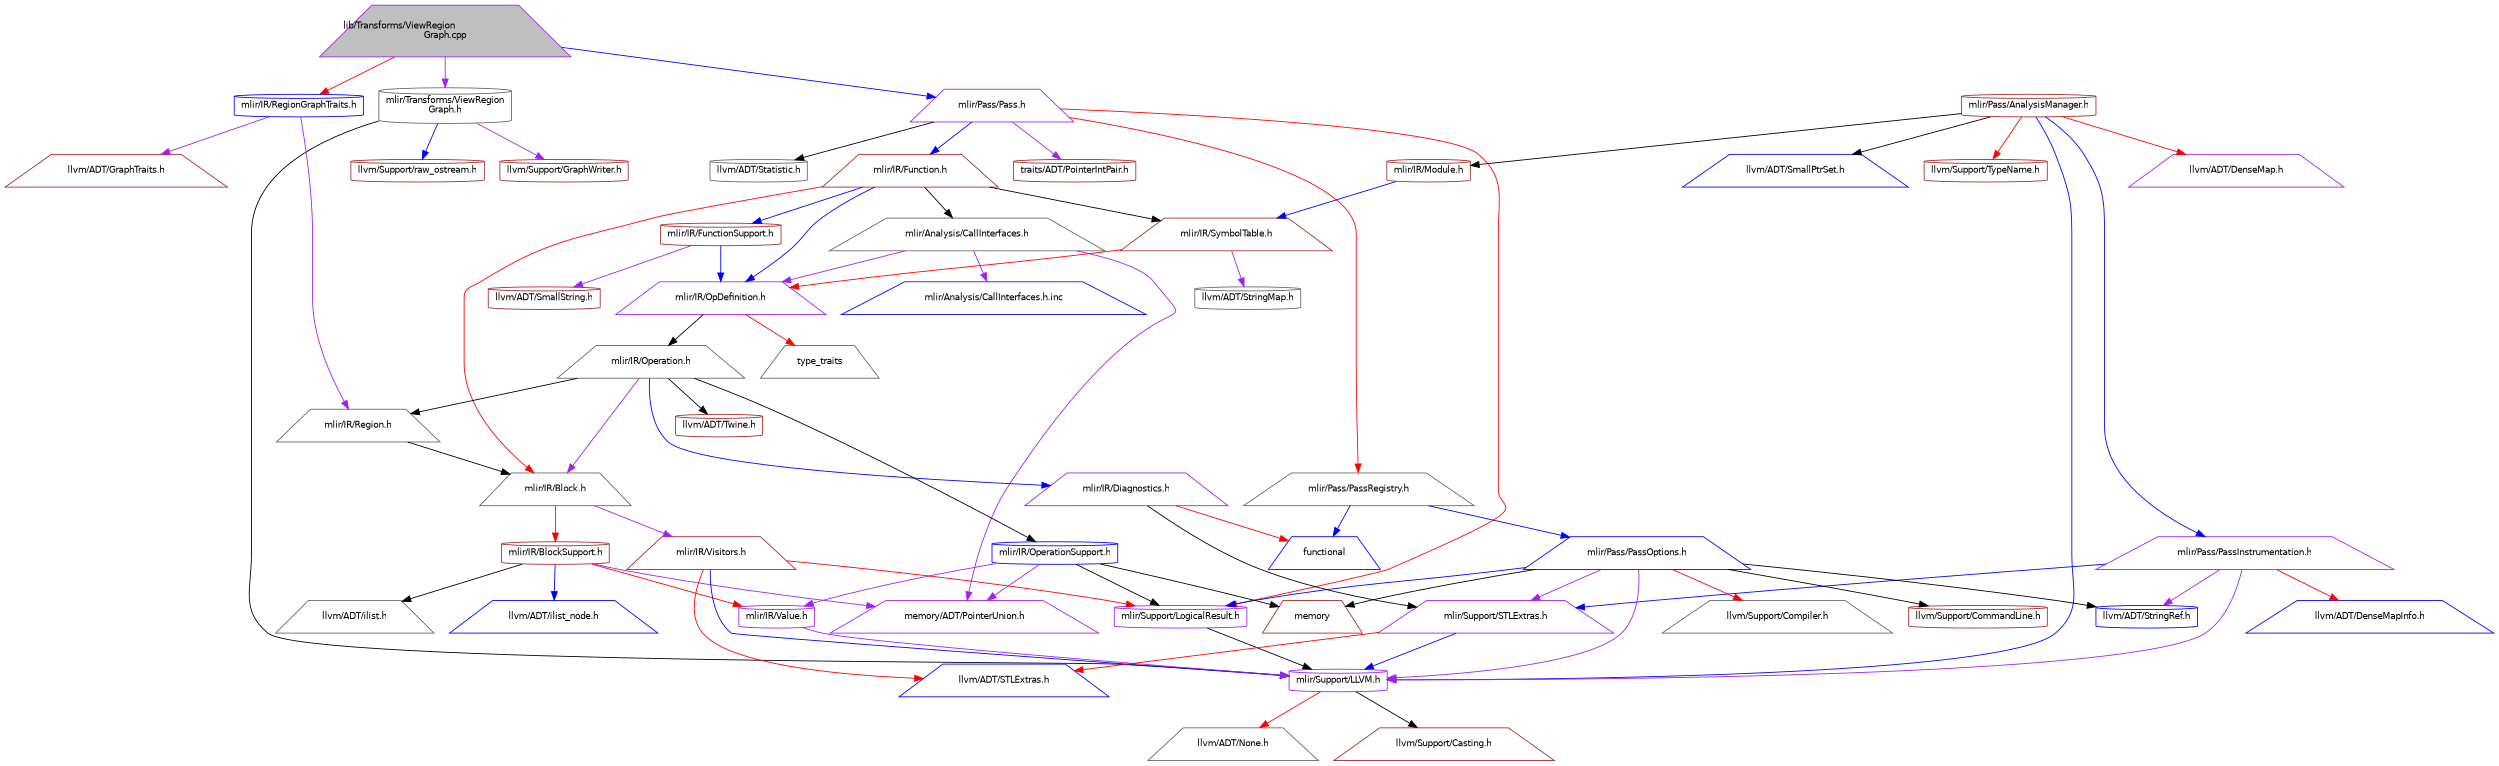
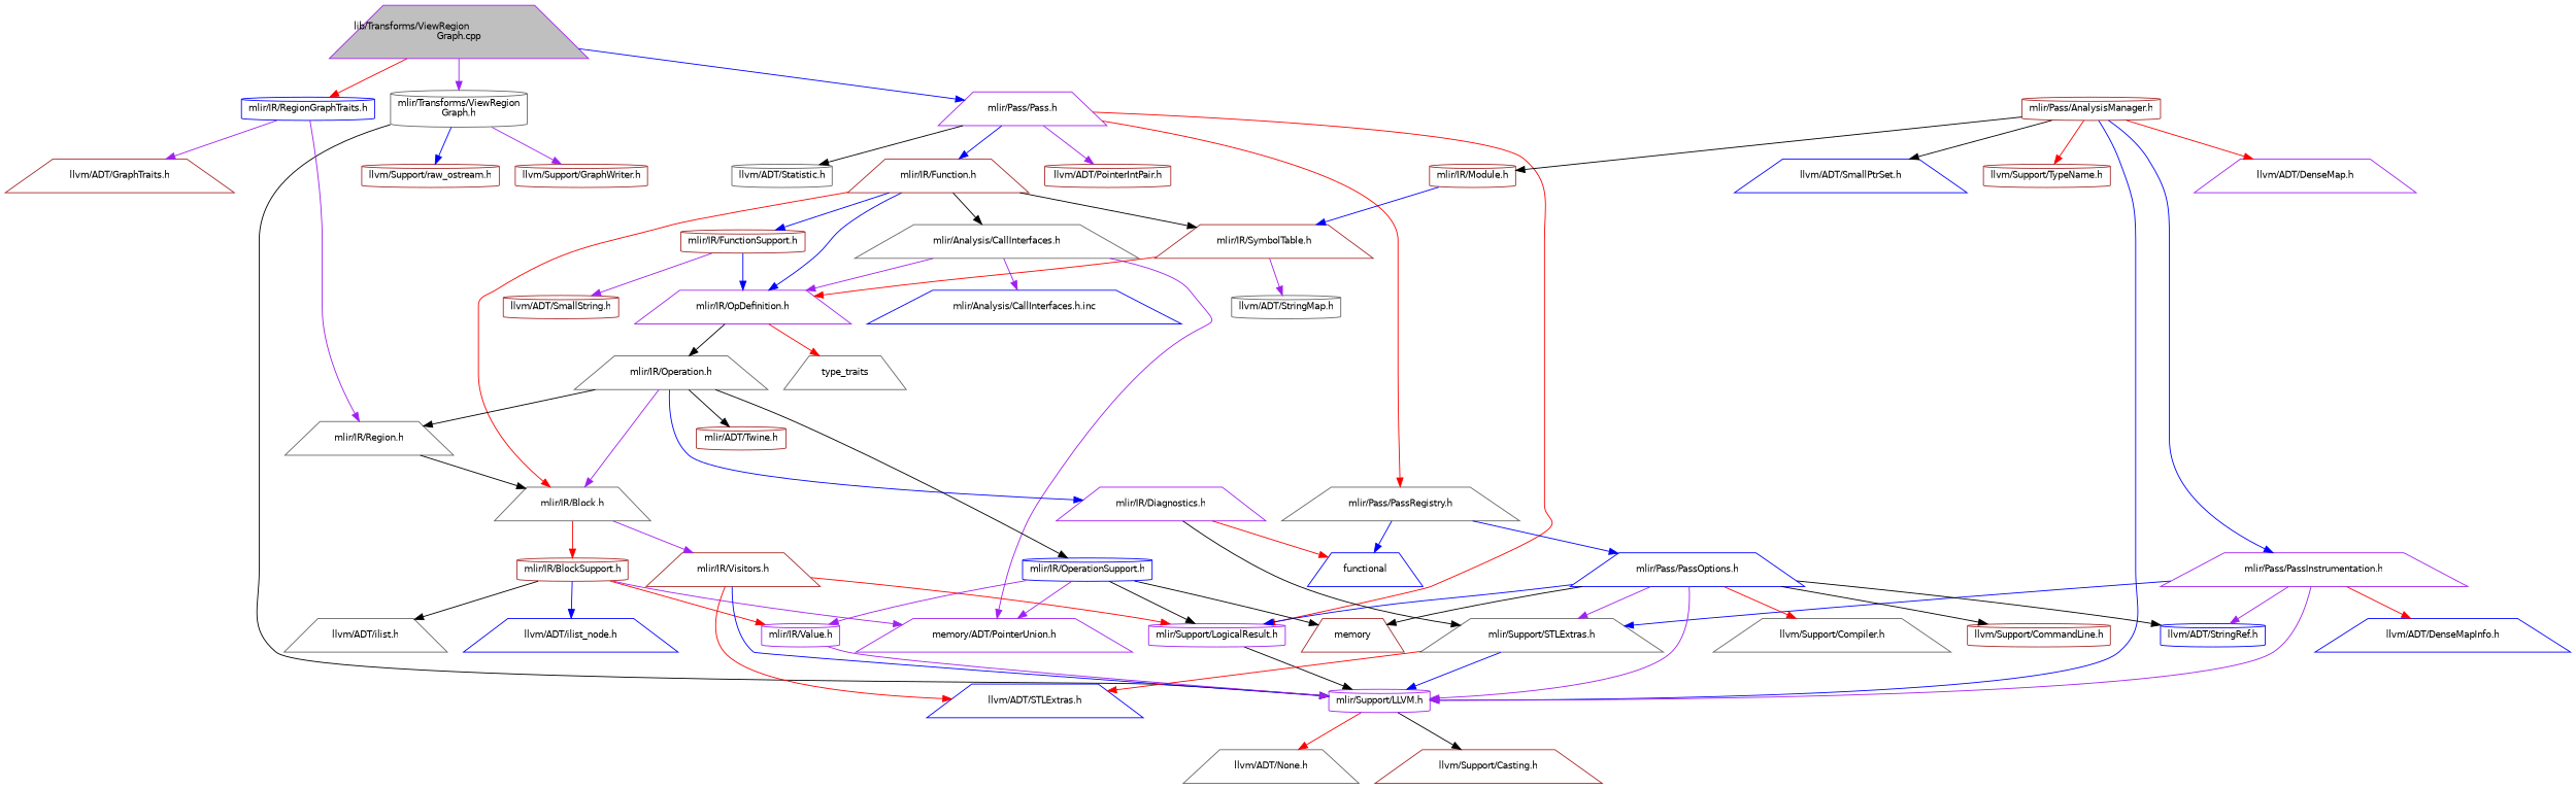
  digraph {
    node [color=brown fontname=Helvetica fontsize=10 shape=trapezium]
    edge [color=purple fontname=Helvetica fontsize=10 labelfontname=Helvetica labelfontsize=10 style=solid]
    n1 [color=purple fillcolor=grey75 fontcolor=black height=0.2 label="lib/Transforms/ViewRegion\lGraph.cpp" style=filled width=0.4]
    n2 [color=gray40 height=0.2 label="mlir/Transforms/ViewRegion\lGraph.h" shape=cylinder width=0.4]
    n3 [color=blue height=0.2 label="mlir/IR/RegionGraphTraits.h" shape=cylinder width=0.4]
    n4 [color=purple height=0.2 label="mlir/Pass/Pass.h" width=0.4]
    n5 [color=purple height=0.2 label="mlir/Support/LLVM.h" shape=cylinder width=0.4]
    n6 [height=0.2 label="llvm/Support/GraphWriter.h" shape=cylinder width=0.4]
    n7 [height=0.2 label="llvm/Support/raw_ostream.h" shape=cylinder width=0.4]
    n8 [color=gray40 height=0.2 label="mlir/IR/Region.h" width=0.4]
    n9 [height=0.2 label="llvm/ADT/GraphTraits.h" width=0.4]
    n10 [color=purple height=0.2 label="mlir/Support/LogicalResult.h" shape=cylinder width=0.4]
    n11 [height=0.2 label="mlir/IR/Function.h" width=0.4]
    n12 [color=gray40 height=0.2 label="mlir/Pass/PassRegistry.h" width=0.4]
-   n13 [height=0.2 label="traits/ADT/PointerIntPair.h" shape=cylinder width=0.4]
+   n13 [height=0.2 label="llvm/ADT/PointerIntPair.h" shape=cylinder width=0.4]
    n14 [color=gray40 height=0.2 label="llvm/ADT/Statistic.h" shape=cylinder width=0.4]
    n15 [color=gray40 height=0.2 label="llvm/ADT/None.h" width=0.4]
    n16 [height=0.2 label="llvm/Support/Casting.h" width=0.4]
    n17 [color=gray40 height=0.2 label="mlir/IR/Block.h" width=0.4]
    n18 [height=0.2 label="mlir/IR/BlockSupport.h" shape=cylinder width=0.4]
    n19 [height=0.2 label="mlir/IR/Visitors.h" width=0.4]
    n20 [color=purple height=0.2 label="mlir/IR/Value.h" shape=cylinder width=0.4]
    n21 [color=purple height=0.2 label="memory/ADT/PointerUnion.h" width=0.4]
    n22 [color=gray40 height=0.2 label="llvm/ADT/ilist.h" width=0.4]
    n23 [color=blue height=0.2 label="llvm/ADT/ilist_node.h" width=0.4]
    n24 [color=blue height=0.2 label="llvm/ADT/STLExtras.h" width=0.4]
    n25 [color=gray40 height=0.2 label="mlir/Analysis/CallInterfaces.h" width=0.4]
    n26 [color=purple height=0.2 label="mlir/IR/OpDefinition.h" width=0.4]
    n27 [height=0.2 label="mlir/IR/FunctionSupport.h" shape=cylinder width=0.4]
    n28 [height=0.2 label="mlir/IR/SymbolTable.h" width=0.4]
    n29 [height=0.2 label="mlir/Pass/AnalysisManager.h" shape=cylinder width=0.4]
    n30 [height=0.2 label="mlir/IR/Module.h" shape=cylinder width=0.4]
    n31 [color=purple height=0.2 label="mlir/Pass/PassInstrumentation.h" width=0.4]
    n32 [color=purple height=0.2 label="llvm/ADT/DenseMap.h" width=0.4]
    n33 [color=blue height=0.2 label="llvm/ADT/SmallPtrSet.h" width=0.4]
    n34 [height=0.2 label="llvm/Support/TypeName.h" shape=cylinder width=0.4]
    n35 [color=blue height=0.2 label=functional width=0.4]
    n36 [color=blue height=0.2 label="mlir/Pass/PassOptions.h" width=0.4]
    n37 [color=blue height=0.2 label="mlir/Analysis/CallInterfaces.h.inc" width=0.4]
    n38 [color=gray40 height=0.2 label="mlir/IR/Operation.h" width=0.4]
    n39 [color=gray40 height=0.2 label=type_traits width=0.4]
    n40 [height=0.2 label="llvm/ADT/SmallString.h" shape=cylinder width=0.4]
    n41 [color=gray40 height=0.2 label="llvm/ADT/StringMap.h" shape=cylinder width=0.4]
    n42 [color=purple height=0.2 label="mlir/IR/Diagnostics.h" width=0.4]
    n43 [color=blue height=0.2 label="mlir/IR/OperationSupport.h" shape=cylinder width=0.4]
-   n44 [height=0.2 label="llvm/ADT/Twine.h" shape=cylinder width=0.4]
-   n45 [color=purple height=0.2 label="mlir/Support/STLExtras.h" width=0.4]
+   n44 [height=0.2 label="mlir/ADT/Twine.h" shape=cylinder width=0.4]
+   n45 [color=gray40 height=0.2 label="mlir/Support/STLExtras.h" width=0.4]
    n46 [height=0.2 label=memory width=0.4]
    n47 [color=blue height=0.2 label="llvm/ADT/DenseMapInfo.h" width=0.4]
    n48 [color=blue height=0.2 label="llvm/ADT/StringRef.h" shape=cylinder width=0.4]
    n49 [height=0.2 label="llvm/Support/CommandLine.h" shape=cylinder width=0.4]
    n50 [color=gray40 height=0.2 label="llvm/Support/Compiler.h" width=0.4]
    n1 -> n2
    n1 -> n3 [color=red]
    n1 -> n4 [color=blue]
    n2 -> n5 [color=black]
    n2 -> n6
    n2 -> n7 [color=blue]
    n3 -> n8
    n3 -> n9
    n4 -> n10 [color=red]
    n4 -> n11 [color=blue]
    n4 -> n12 [color=red]
    n4 -> n13
    n4 -> n14 [color=black]
    n5 -> n15 [color=red]
    n5 -> n16 [color=black]
    n8 -> n17 [color=black]
    n10 -> n5 [color=black]
    n11 -> n17 [color=red]
    n11 -> n25 [color=black]
    n11 -> n26 [color=blue]
    n11 -> n27 [color=blue]
    n11 -> n28 [color=black]
    n12 -> n35 [color=blue]
    n12 -> n36 [color=blue]
    n17 -> n18 [color=red]
    n17 -> n19
    n18 -> n20 [color=red]
    n18 -> n21
    n18 -> n22 [color=black]
    n18 -> n23 [color=blue]
    n19 -> n5 [color=blue]
    n19 -> n10 [color=red]
    n19 -> n24 [color=red]
    n20 -> n5
    n25 -> n21
    n25 -> n26
    n25 -> n37
    n26 -> n38 [color=black]
    n26 -> n39 [color=red]
    n27 -> n26 [color=blue]
    n27 -> n40
    n28 -> n26 [color=red]
    n28 -> n41
    n29 -> n5 [color=blue]
    n29 -> n30 [color=black]
    n29 -> n31 [color=blue]
    n29 -> n32 [color=red]
    n29 -> n33 [color=black]
    n29 -> n34 [color=red]
    n30 -> n28 [color=blue]
    n31 -> n5
    n31 -> n45 [color=blue]
    n31 -> n47 [color=red]
    n31 -> n48
    n36 -> n5
    n36 -> n10 [color=blue]
    n36 -> n45
    n36 -> n46 [color=black]
    n36 -> n48 [color=black]
    n36 -> n49 [color=black]
    n36 -> n50 [color=red]
    n38 -> n8 [color=black]
    n38 -> n17
    n38 -> n42 [color=blue]
    n38 -> n43 [color=black]
    n38 -> n44 [color=black]
    n42 -> n35 [color=red]
    n42 -> n45 [color=black]
    n43 -> n10 [color=black]
    n43 -> n20
    n43 -> n21
    n43 -> n46 [color=black]
    n45 -> n5 [color=blue]
    n45 -> n24 [color=red]
  }
